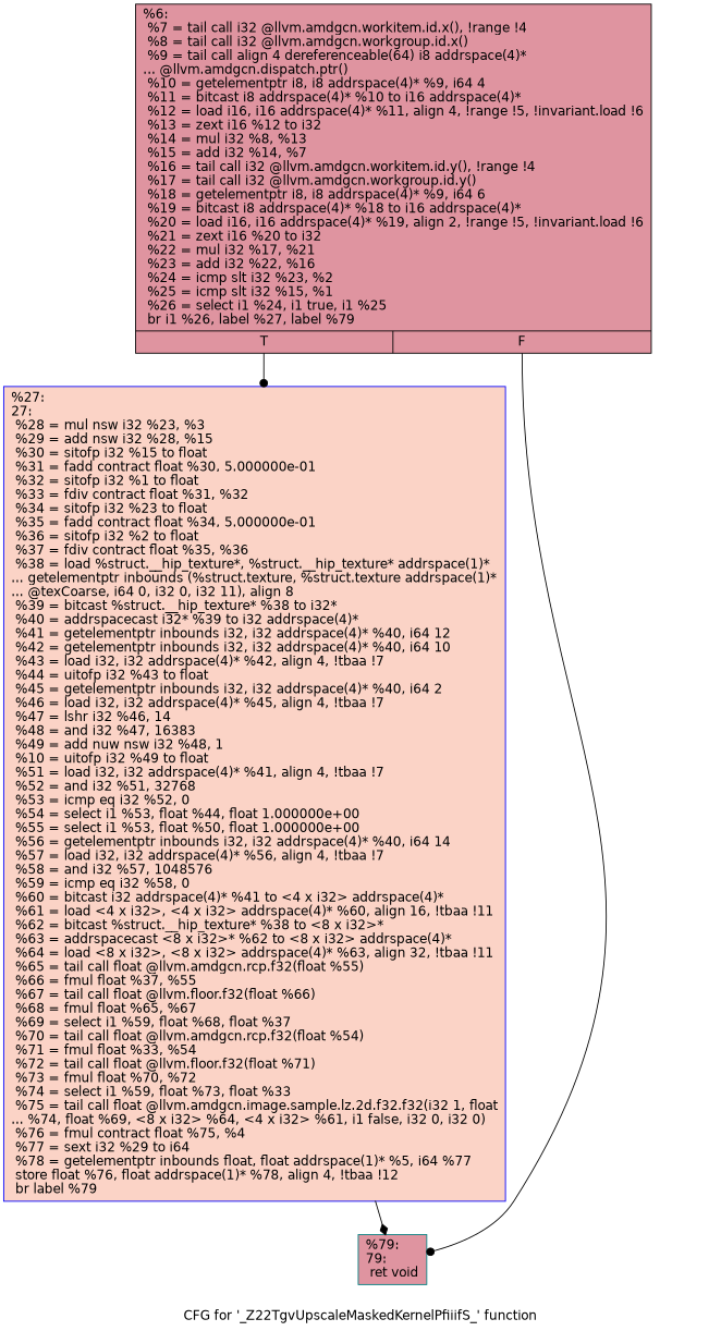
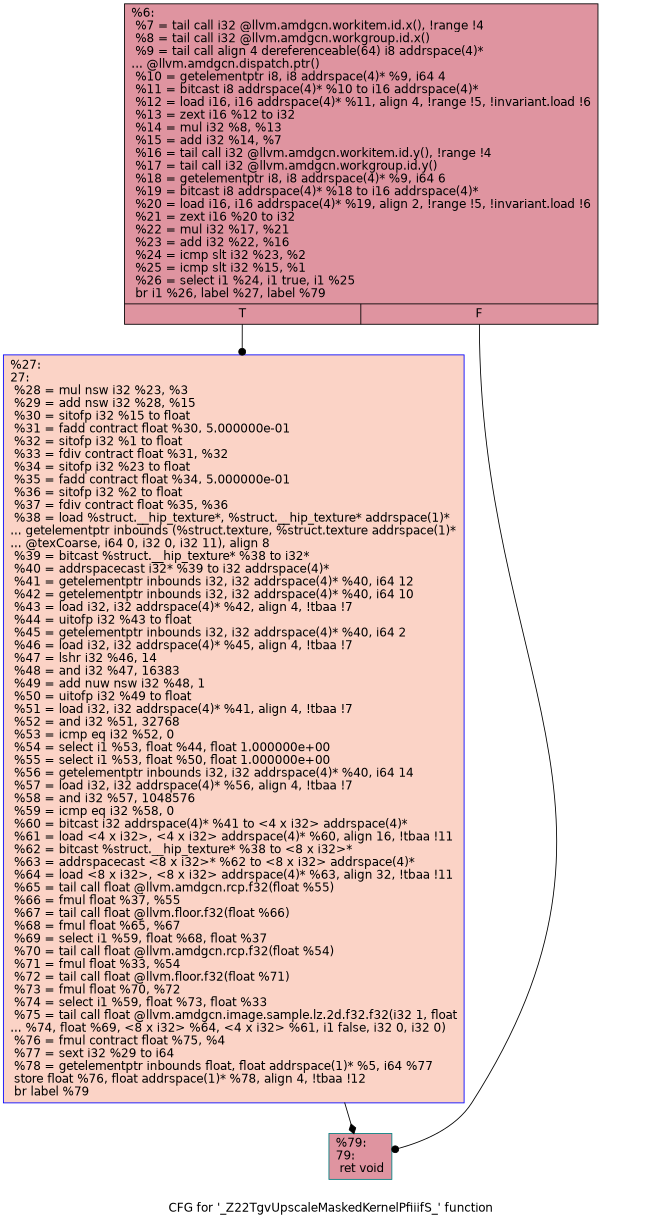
  digraph {
    label="CFG for '_Z22TgvUpscaleMaskedKernelPfiiifS_' function"
    fontname="DejaVu Sans"
    node [fillcolor="#b70d2870" shape=record style=filled fontname="DejaVu Sans"]
    edge [arrowhead=dot fontname="DejaVu Sans"]
    n1 [color=black label="{%6:\l  %7 = tail call i32 @llvm.amdgcn.workitem.id.x(), !range !4\l  %8 = tail call i32 @llvm.amdgcn.workgroup.id.x()\l  %9 = tail call align 4 dereferenceable(64) i8 addrspace(4)*\l... @llvm.amdgcn.dispatch.ptr()\l  %10 = getelementptr i8, i8 addrspace(4)* %9, i64 4\l  %11 = bitcast i8 addrspace(4)* %10 to i16 addrspace(4)*\l  %12 = load i16, i16 addrspace(4)* %11, align 4, !range !5, !invariant.load !6\l  %13 = zext i16 %12 to i32\l  %14 = mul i32 %8, %13\l  %15 = add i32 %14, %7\l  %16 = tail call i32 @llvm.amdgcn.workitem.id.y(), !range !4\l  %17 = tail call i32 @llvm.amdgcn.workgroup.id.y()\l  %18 = getelementptr i8, i8 addrspace(4)* %9, i64 6\l  %19 = bitcast i8 addrspace(4)* %18 to i16 addrspace(4)*\l  %20 = load i16, i16 addrspace(4)* %19, align 2, !range !5, !invariant.load !6\l  %21 = zext i16 %20 to i32\l  %22 = mul i32 %17, %21\l  %23 = add i32 %22, %16\l  %24 = icmp slt i32 %23, %2\l  %25 = icmp slt i32 %15, %1\l  %26 = select i1 %24, i1 true, i1 %25\l  br i1 %26, label %27, label %79\l|{<s0>T|<s1>F}}"]
-   n2 [color=blue fillcolor="#f59c7d70" label="{%27:\l27:                                               \l  %28 = mul nsw i32 %23, %3\l  %29 = add nsw i32 %28, %15\l  %30 = sitofp i32 %15 to float\l  %31 = fadd contract float %30, 5.000000e-01\l  %32 = sitofp i32 %1 to float\l  %33 = fdiv contract float %31, %32\l  %34 = sitofp i32 %23 to float\l  %35 = fadd contract float %34, 5.000000e-01\l  %36 = sitofp i32 %2 to float\l  %37 = fdiv contract float %35, %36\l  %38 = load %struct.__hip_texture*, %struct.__hip_texture* addrspace(1)*\l... getelementptr inbounds (%struct.texture, %struct.texture addrspace(1)*\l... @texCoarse, i64 0, i32 0, i32 11), align 8\l  %39 = bitcast %struct.__hip_texture* %38 to i32*\l  %40 = addrspacecast i32* %39 to i32 addrspace(4)*\l  %41 = getelementptr inbounds i32, i32 addrspace(4)* %40, i64 12\l  %42 = getelementptr inbounds i32, i32 addrspace(4)* %40, i64 10\l  %43 = load i32, i32 addrspace(4)* %42, align 4, !tbaa !7\l  %44 = uitofp i32 %43 to float\l  %45 = getelementptr inbounds i32, i32 addrspace(4)* %40, i64 2\l  %46 = load i32, i32 addrspace(4)* %45, align 4, !tbaa !7\l  %47 = lshr i32 %46, 14\l  %48 = and i32 %47, 16383\l  %49 = add nuw nsw i32 %48, 1\l  %10 = uitofp i32 %49 to float\l  %51 = load i32, i32 addrspace(4)* %41, align 4, !tbaa !7\l  %52 = and i32 %51, 32768\l  %53 = icmp eq i32 %52, 0\l  %54 = select i1 %53, float %44, float 1.000000e+00\l  %55 = select i1 %53, float %50, float 1.000000e+00\l  %56 = getelementptr inbounds i32, i32 addrspace(4)* %40, i64 14\l  %57 = load i32, i32 addrspace(4)* %56, align 4, !tbaa !7\l  %58 = and i32 %57, 1048576\l  %59 = icmp eq i32 %58, 0\l  %60 = bitcast i32 addrspace(4)* %41 to \<4 x i32\> addrspace(4)*\l  %61 = load \<4 x i32\>, \<4 x i32\> addrspace(4)* %60, align 16, !tbaa !11\l  %62 = bitcast %struct.__hip_texture* %38 to \<8 x i32\>*\l  %63 = addrspacecast \<8 x i32\>* %62 to \<8 x i32\> addrspace(4)*\l  %64 = load \<8 x i32\>, \<8 x i32\> addrspace(4)* %63, align 32, !tbaa !11\l  %65 = tail call float @llvm.amdgcn.rcp.f32(float %55)\l  %66 = fmul float %37, %55\l  %67 = tail call float @llvm.floor.f32(float %66)\l  %68 = fmul float %65, %67\l  %69 = select i1 %59, float %68, float %37\l  %70 = tail call float @llvm.amdgcn.rcp.f32(float %54)\l  %71 = fmul float %33, %54\l  %72 = tail call float @llvm.floor.f32(float %71)\l  %73 = fmul float %70, %72\l  %74 = select i1 %59, float %73, float %33\l  %75 = tail call float @llvm.amdgcn.image.sample.lz.2d.f32.f32(i32 1, float\l... %74, float %69, \<8 x i32\> %64, \<4 x i32\> %61, i1 false, i32 0, i32 0)\l  %76 = fmul contract float %75, %4\l  %77 = sext i32 %29 to i64\l  %78 = getelementptr inbounds float, float addrspace(1)* %5, i64 %77\l  store float %76, float addrspace(1)* %78, align 4, !tbaa !12\l  br label %79\l}"]
+   n2 [color=blue fillcolor="#f59c7d70" label="{%27:\l27:                                               \l  %28 = mul nsw i32 %23, %3\l  %29 = add nsw i32 %28, %15\l  %30 = sitofp i32 %15 to float\l  %31 = fadd contract float %30, 5.000000e-01\l  %32 = sitofp i32 %1 to float\l  %33 = fdiv contract float %31, %32\l  %34 = sitofp i32 %23 to float\l  %35 = fadd contract float %34, 5.000000e-01\l  %36 = sitofp i32 %2 to float\l  %37 = fdiv contract float %35, %36\l  %38 = load %struct.__hip_texture*, %struct.__hip_texture* addrspace(1)*\l... getelementptr inbounds (%struct.texture, %struct.texture addrspace(1)*\l... @texCoarse, i64 0, i32 0, i32 11), align 8\l  %39 = bitcast %struct.__hip_texture* %38 to i32*\l  %40 = addrspacecast i32* %39 to i32 addrspace(4)*\l  %41 = getelementptr inbounds i32, i32 addrspace(4)* %40, i64 12\l  %42 = getelementptr inbounds i32, i32 addrspace(4)* %40, i64 10\l  %43 = load i32, i32 addrspace(4)* %42, align 4, !tbaa !7\l  %44 = uitofp i32 %43 to float\l  %45 = getelementptr inbounds i32, i32 addrspace(4)* %40, i64 2\l  %46 = load i32, i32 addrspace(4)* %45, align 4, !tbaa !7\l  %47 = lshr i32 %46, 14\l  %48 = and i32 %47, 16383\l  %49 = add nuw nsw i32 %48, 1\l  %50 = uitofp i32 %49 to float\l  %51 = load i32, i32 addrspace(4)* %41, align 4, !tbaa !7\l  %52 = and i32 %51, 32768\l  %53 = icmp eq i32 %52, 0\l  %54 = select i1 %53, float %44, float 1.000000e+00\l  %55 = select i1 %53, float %50, float 1.000000e+00\l  %56 = getelementptr inbounds i32, i32 addrspace(4)* %40, i64 14\l  %57 = load i32, i32 addrspace(4)* %56, align 4, !tbaa !7\l  %58 = and i32 %57, 1048576\l  %59 = icmp eq i32 %58, 0\l  %60 = bitcast i32 addrspace(4)* %41 to \<4 x i32\> addrspace(4)*\l  %61 = load \<4 x i32\>, \<4 x i32\> addrspace(4)* %60, align 16, !tbaa !11\l  %62 = bitcast %struct.__hip_texture* %38 to \<8 x i32\>*\l  %63 = addrspacecast \<8 x i32\>* %62 to \<8 x i32\> addrspace(4)*\l  %64 = load \<8 x i32\>, \<8 x i32\> addrspace(4)* %63, align 32, !tbaa !11\l  %65 = tail call float @llvm.amdgcn.rcp.f32(float %55)\l  %66 = fmul float %37, %55\l  %67 = tail call float @llvm.floor.f32(float %66)\l  %68 = fmul float %65, %67\l  %69 = select i1 %59, float %68, float %37\l  %70 = tail call float @llvm.amdgcn.rcp.f32(float %54)\l  %71 = fmul float %33, %54\l  %72 = tail call float @llvm.floor.f32(float %71)\l  %73 = fmul float %70, %72\l  %74 = select i1 %59, float %73, float %33\l  %75 = tail call float @llvm.amdgcn.image.sample.lz.2d.f32.f32(i32 1, float\l... %74, float %69, \<8 x i32\> %64, \<4 x i32\> %61, i1 false, i32 0, i32 0)\l  %76 = fmul contract float %75, %4\l  %77 = sext i32 %29 to i64\l  %78 = getelementptr inbounds float, float addrspace(1)* %5, i64 %77\l  store float %76, float addrspace(1)* %78, align 4, !tbaa !12\l  br label %79\l}"]
    n3 [color=teal label="{%79:\l79:                                               \l  ret void\l}"]
    n1 -> n2 [tailport=s0]
    n1 -> n3 [tailport=s1]
    n2 -> n3 [arrowhead=diamond]
  }
